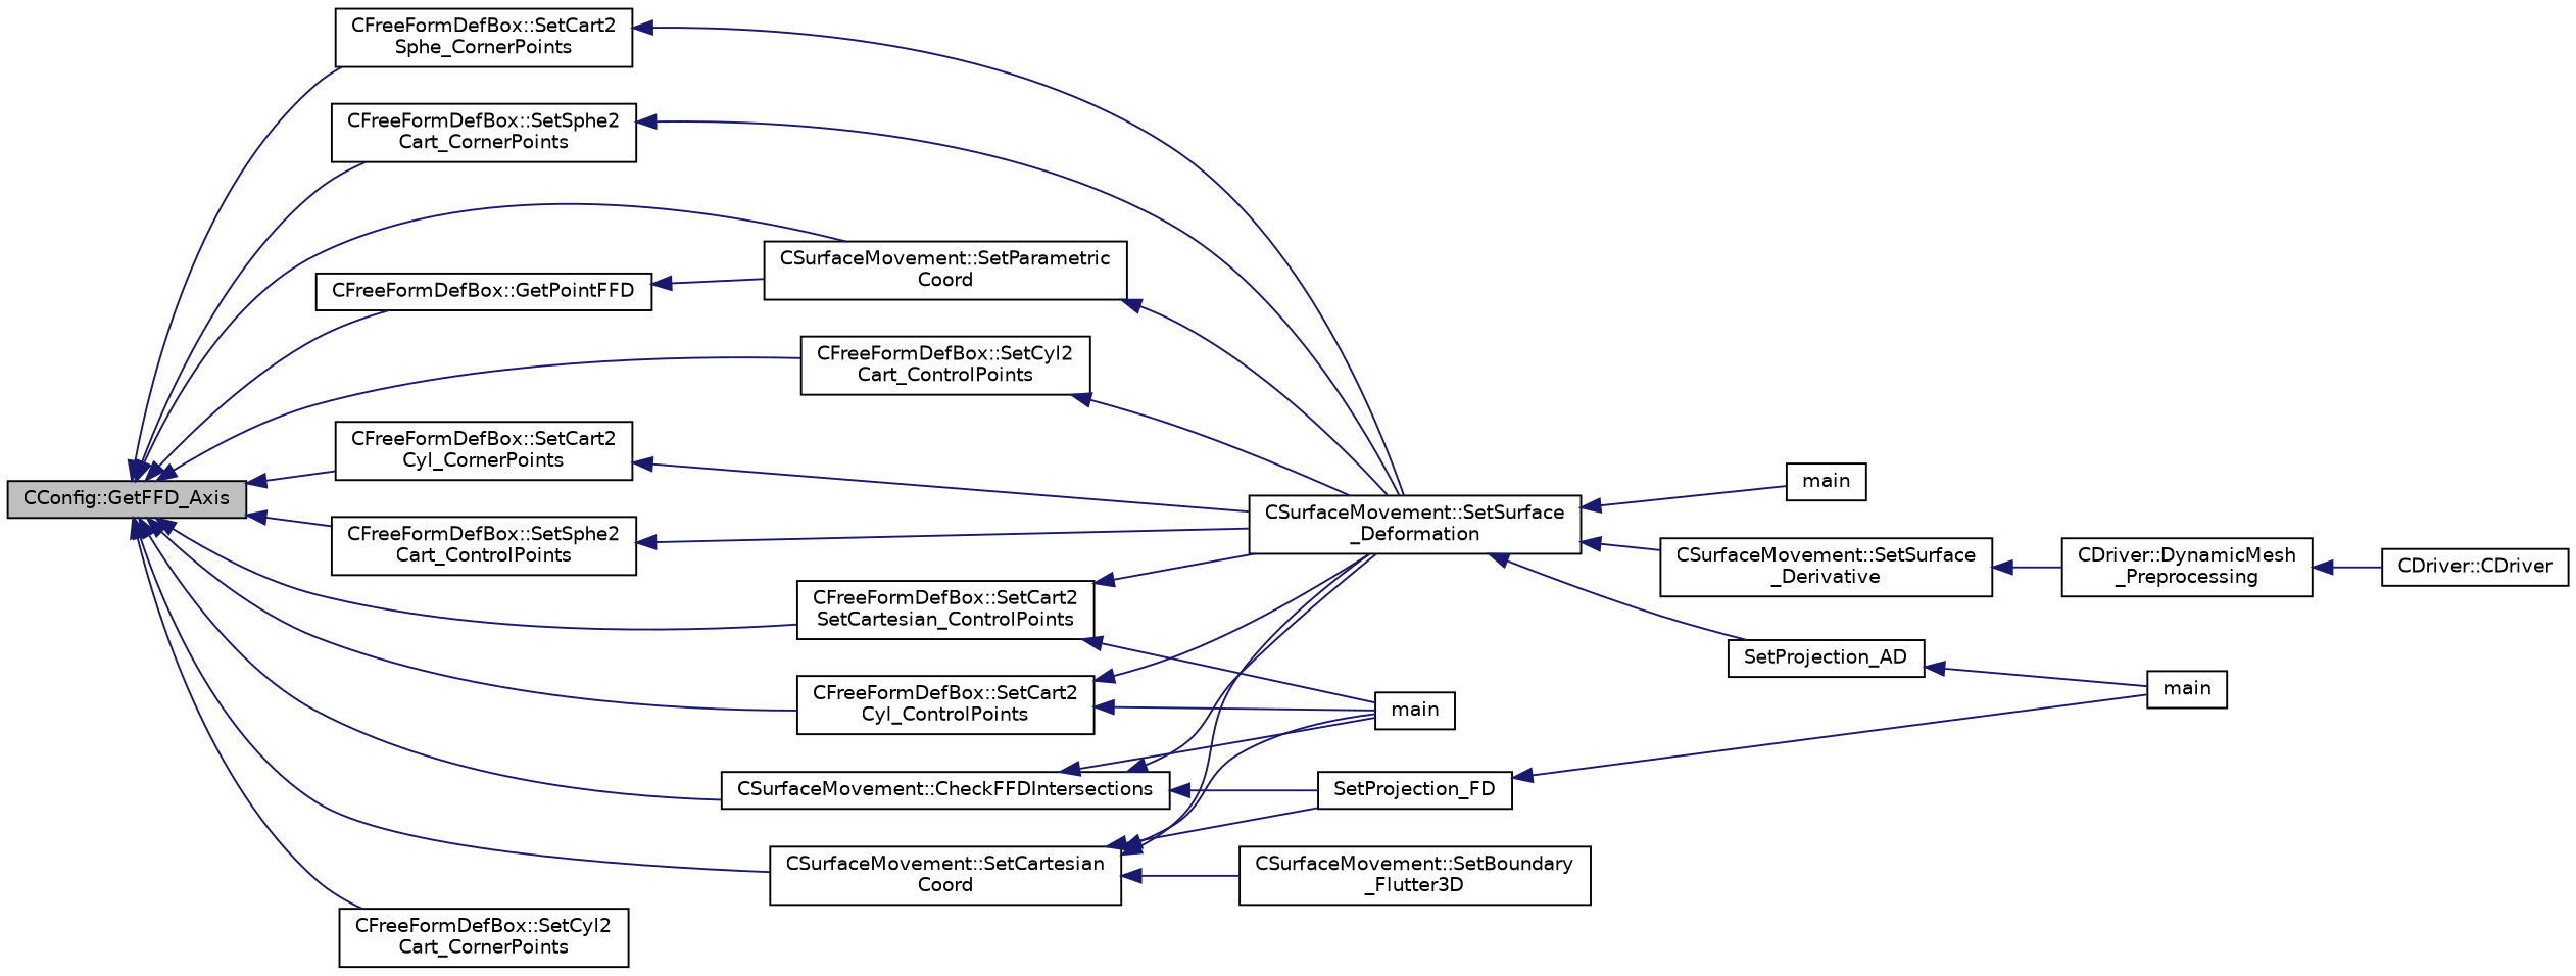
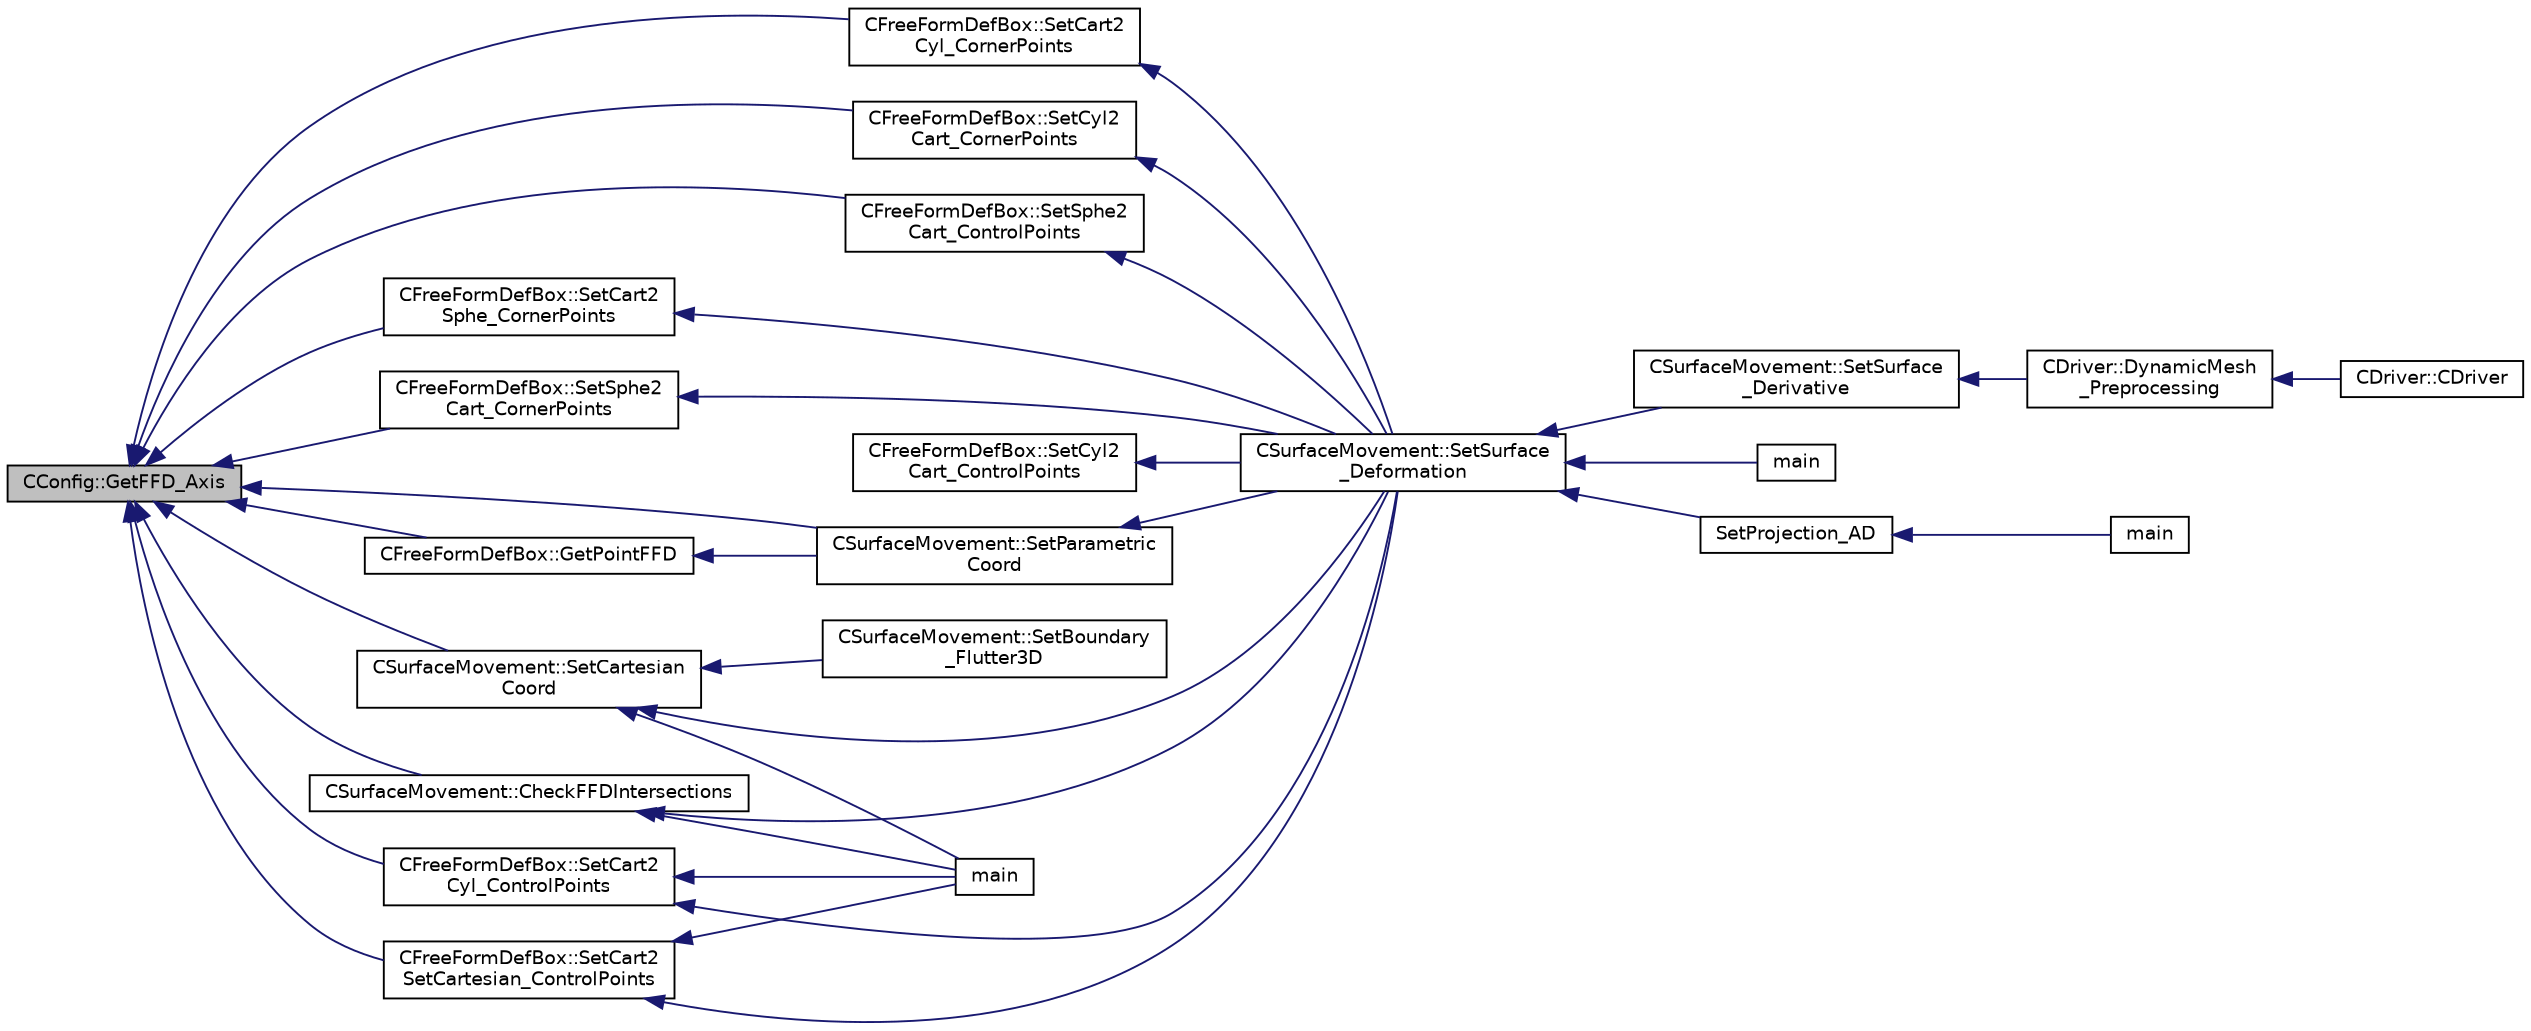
  digraph {
    rankdir=LR
    node [color=black fillcolor=white fontname=Helvetica fontsize=10 shape=record style=filled]
    edge [color=midnightblue dir=back fontname=Helvetica fontsize=10 labelfontname=Helvetica labelfontsize=10 style=solid]
    n1 [fillcolor=grey75 fontcolor=black height=0.2 label="CConfig::GetFFD_Axis" width=0.4]
    n2 [height=0.2 label="CSurfaceMovement::SetParametric\lCoord" width=0.4]
    n3 [height=0.2 label="CSurfaceMovement::CheckFFDIntersections" width=0.4]
    n4 [height=0.2 label="CSurfaceMovement::SetCartesian\lCoord" width=0.4]
    n5 [height=0.2 label="CFreeFormDefBox::SetCart2\lCyl_ControlPoints" width=0.4]
    n6 [height=0.2 label="CFreeFormDefBox::SetCyl2\lCart_ControlPoints" width=0.4]
    n7 [height=0.2 label="CFreeFormDefBox::SetCart2\lCyl_CornerPoints" width=0.4]
    n8 [height=0.2 label="CFreeFormDefBox::SetCyl2\lCart_CornerPoints" width=0.4]
    n9 [height=0.2 label="CFreeFormDefBox::SetCart2\lSetCartesian_ControlPoints" width=0.4]
    n10 [height=0.2 label="CFreeFormDefBox::SetSphe2\lCart_ControlPoints" width=0.4]
    n11 [height=0.2 label="CFreeFormDefBox::SetCart2\lSphe_CornerPoints" width=0.4]
    n12 [height=0.2 label="CFreeFormDefBox::SetSphe2\lCart_CornerPoints" width=0.4]
    n13 [height=0.2 label="CFreeFormDefBox::GetPointFFD" width=0.4]
    n14 [height=0.2 label="CSurfaceMovement::SetSurface\l_Deformation" width=0.4]
-   n15 [height=0.2 label=SetProjection_FD width=0.4]
    n16 [height=0.2 label=main width=0.4]
    n17 [height=0.2 label="CSurfaceMovement::SetBoundary\l_Flutter3D" width=0.4]
    n18 [height=0.2 label="CSurfaceMovement::SetSurface\l_Derivative" width=0.4]
    n19 [height=0.2 label=main width=0.4]
    n20 [height=0.2 label=SetProjection_AD width=0.4]
    n21 [height=0.2 label="CDriver::DynamicMesh\l_Preprocessing" width=0.4]
    n22 [height=0.2 label=main width=0.4]
    n23 [height=0.2 label="CDriver::CDriver" width=0.4]
    n1 -> n2
    n1 -> n3
    n1 -> n4
    n1 -> n5
-   n1 -> n6
    n1 -> n7
    n1 -> n8
    n1 -> n9
    n1 -> n10
    n1 -> n11
    n1 -> n12
    n1 -> n13
    n2 -> n14
    n3 -> n14
-   n3 -> n15
    n3 -> n16
    n4 -> n14
-   n4 -> n15
    n4 -> n16
    n4 -> n17
    n5 -> n14
    n5 -> n16
    n6 -> n14
    n7 -> n14
+   n8 -> n14
    n9 -> n14
    n9 -> n16
    n10 -> n14
    n11 -> n14
    n12 -> n14
    n13 -> n2
    n14 -> n18
    n14 -> n19
    n14 -> n20
-   n15 -> n22
    n18 -> n21
    n20 -> n22
    n21 -> n23
  }
